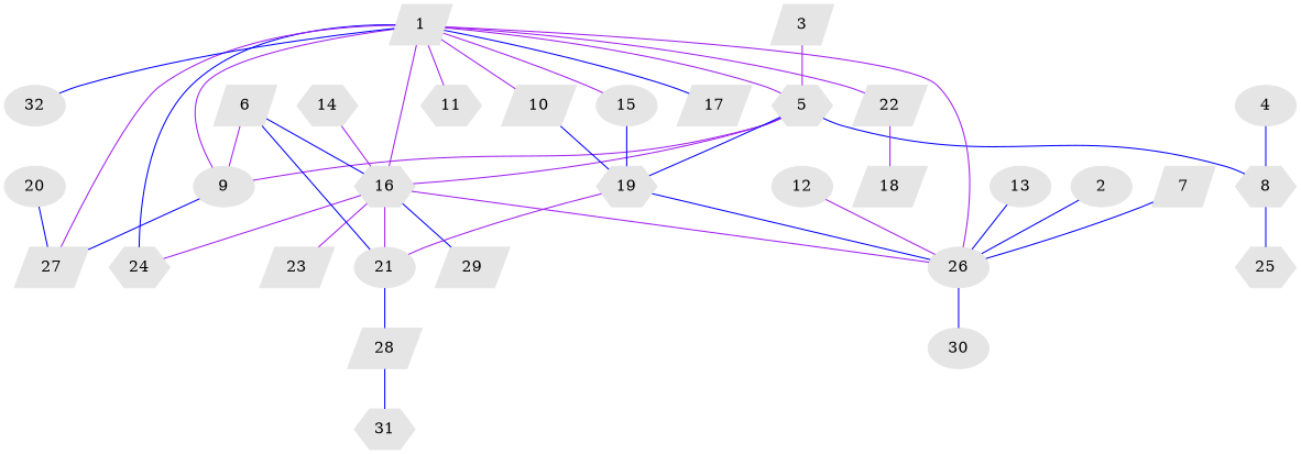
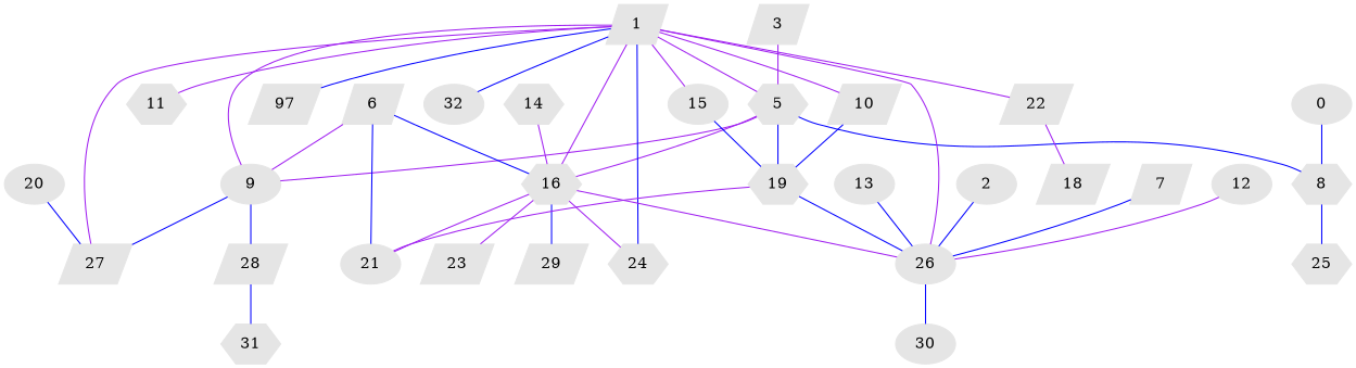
  graph {
    node [color=gray90 shape=parallelogram style=filled]
    edge [color=purple weight=1.0]
    5 [shape=hexagon]
    1
    9 [shape=ellipse]
    10
    11 [shape=hexagon]
    15 [shape=ellipse]
    16 [shape=hexagon]
-   17
+   17 [label=97]
    22
    24 [shape=hexagon]
    26 [shape=ellipse]
    27
    32 [shape=ellipse]
    8 [shape=hexagon]
    19 [shape=hexagon]
    28
    21 [shape=ellipse]
    23
    29
    18
    30 [shape=ellipse]
    2 [shape=ellipse]
    3
-   4 [shape=ellipse]
+   4 [shape=ellipse label=0]
    25 [shape=hexagon]
    6
    7
    31 [shape=hexagon]
    12 [shape=ellipse]
    13 [shape=ellipse]
    14 [shape=hexagon]
    20 [shape=ellipse]
    5 -- 9
    5 -- 16
    5 -- 8 [color=blue]
    5 -- 19 [color=blue]
    1 -- 5
    1 -- 9
    1 -- 10
    1 -- 11
    1 -- 15
    1 -- 16
    1 -- 17 [color=blue]
    1 -- 22
    1 -- 24 [color=blue weight=3.0]
    1 -- 26
    1 -- 27
    1 -- 32 [color=blue]
    9 -- 27 [color=blue]
-   21 -- 28 [color=blue]
+   9 -- 28 [color=blue]
    10 -- 19 [color=blue]
    15 -- 19 [color=blue]
    16 -- 24
    16 -- 26
    16 -- 21
    16 -- 23
    16 -- 29 [color=blue]
    22 -- 18
    26 -- 30 [color=blue]
    8 -- 25 [color=blue]
    19 -- 26 [color=blue]
    19 -- 21
    28 -- 31 [color=blue]
    2 -- 26 [color=blue]
    3 -- 5
    4 -- 8 [color=blue]
    6 -- 9
    6 -- 16 [color=blue]
    6 -- 21 [color=blue]
    7 -- 26 [color=blue]
    12 -- 26
    13 -- 26 [color=blue]
    14 -- 16
    20 -- 27 [color=blue]
  }
